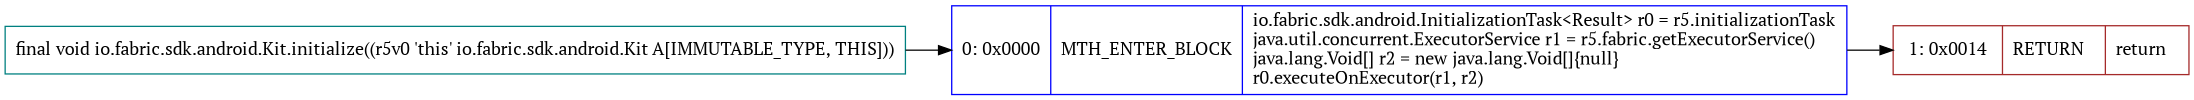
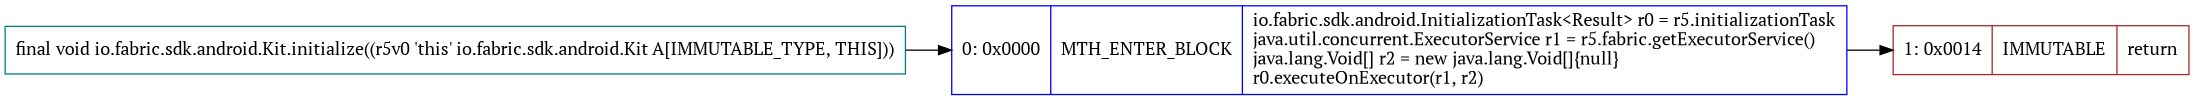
  digraph {
    rankdir=LR
    fontname="PT Serif"
    node [shape=record fontname="PT Serif"]
    edge [fontname="PT Serif"]
    n1 [label="{0\:\ 0x0000|MTH_ENTER_BLOCK\l|io.fabric.sdk.android.InitializationTask\<Result\> r0 = r5.initializationTask\ljava.util.concurrent.ExecutorService r1 = r5.fabric.getExecutorService()\ljava.lang.Void[] r2 = new java.lang.Void[]\{null\}\lr0.executeOnExecutor(r1, r2)\l}" color=blue]
-   n2 [label="{1\:\ 0x0014|RETURN\l|return\l}" color=brown]
+   n2 [label="{1\:\ 0x0014|IMMUTABLE\l|return\l}" color=brown]
    n3 [label="{final void io.fabric.sdk.android.Kit.initialize((r5v0 'this' io.fabric.sdk.android.Kit A[IMMUTABLE_TYPE, THIS])) }" color=teal]
    n1 -> n2
    n3 -> n1
  }
